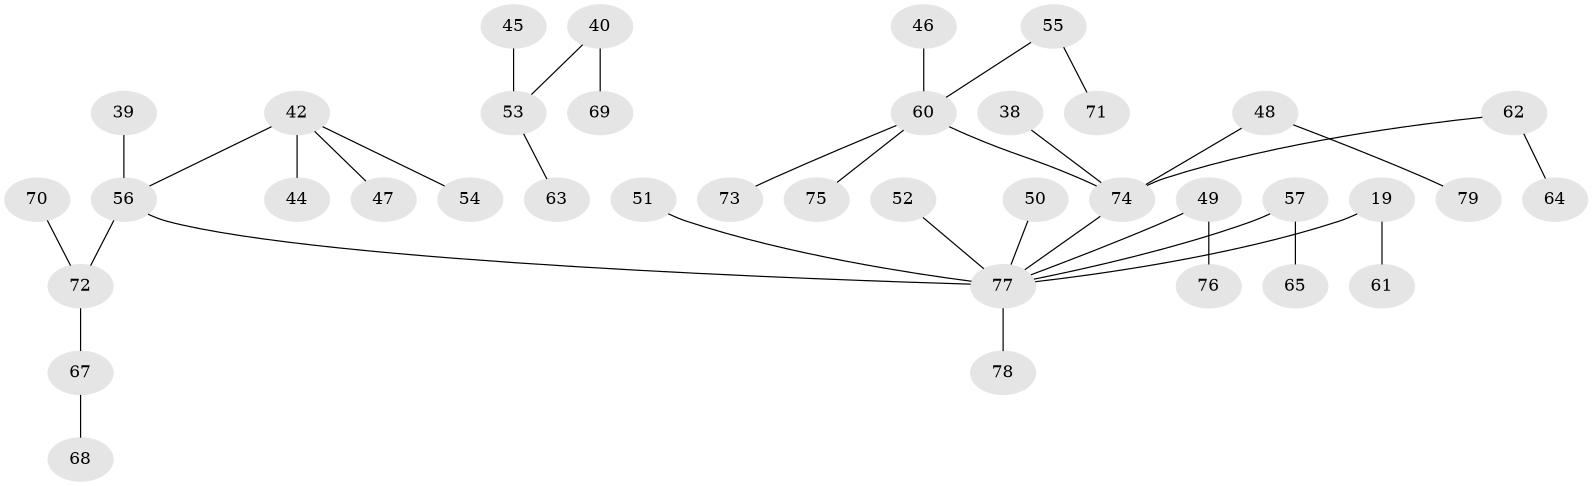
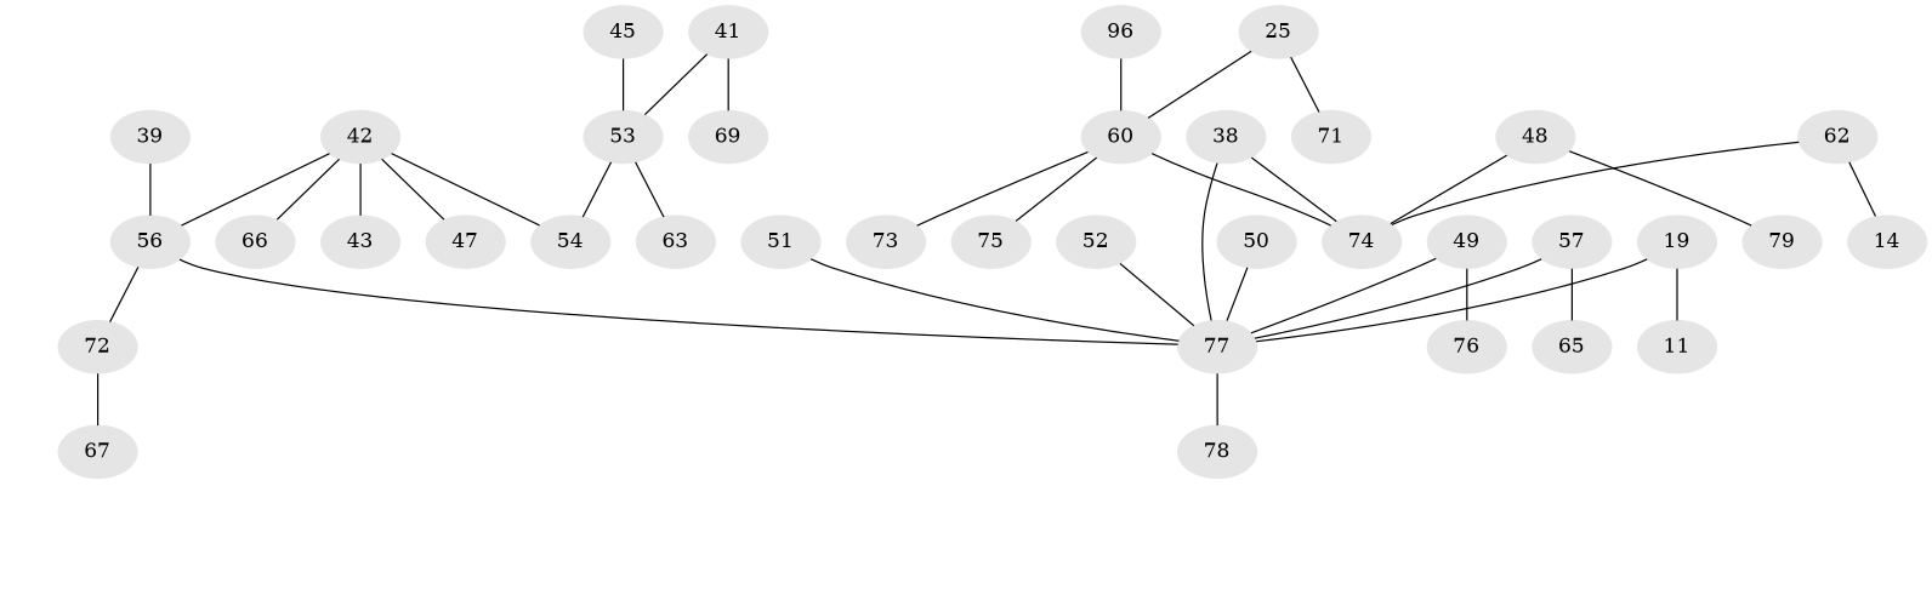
  graph {
    node [color=gray90 style=filled]
    74 [super="+27"]
    77 [super="+33"]
    38
    56 [super="+8+9+11+30+12+14+20+25+36+34+41"]
    72 [super="+58"]
    39
    67
-   68
-   40 [super="+18"]
+   40 [super="+18" label=41]
    53 [super="+26+37"]
    69
    54
    63
    42 [super="+13"]
-   43 [label=44]
+   43
    47
+   66
    45
    60 [super="+28"]
    73
    75 [super="+29"]
-   46
+   46 [label=96]
    48 [super="+22+35+44"]
    79
    49
    76
    78
    50
    51
    52
-   55
+   55 [label=25]
    71
    57
    65
    n35 [label=19]
-   61
+   61 [label=11]
    62
-   64
-   70
-   74 -- 77
+   64 [label=14]
+   38 -- 77
    77 -- 78
    38 -- 74
    56 -- 77 [weight=2]
    56 -- 72
    72 -- 67
    39 -- 56
-   67 -- 68
    40 -- 53
    40 -- 69
+   53 -- 54
    53 -- 63
    42 -- 56
    42 -- 54
    42 -- 43
    42 -- 47
+   42 -- 66
    45 -- 53
    60 -- 74 [weight=2]
    60 -- 73
    60 -- 75
    46 -- 60
    48 -- 74
    48 -- 79
    49 -- 77
    49 -- 76
    50 -- 77
    51 -- 77
    52 -- 77
    55 -- 60
    55 -- 71
    57 -- 77
    57 -- 65
    n35 -- 77
    n35 -- 61
    62 -- 74
    62 -- 64
-   70 -- 72
  }
